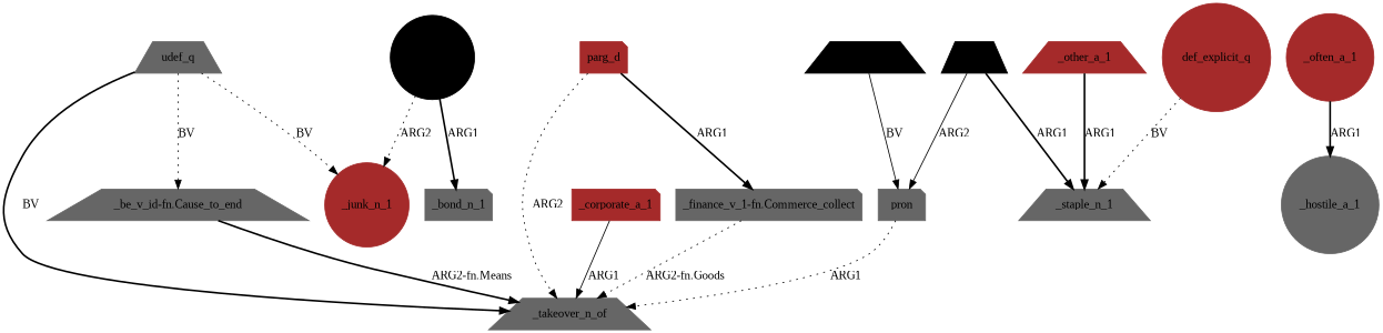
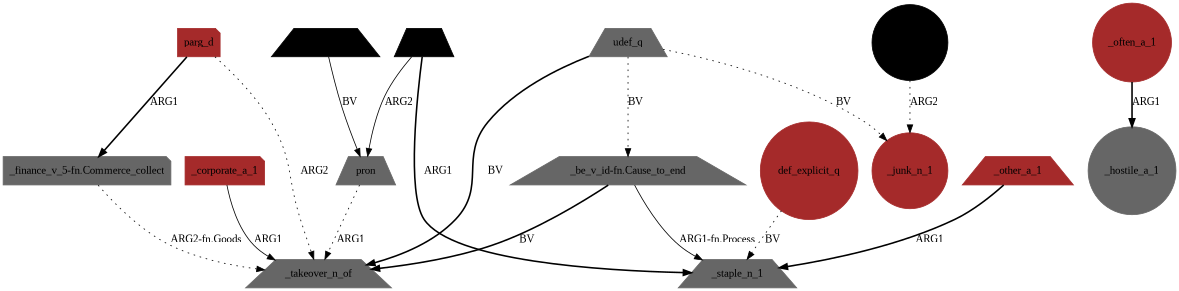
  digraph {
    fontname="Liberation Serif"
    node [color=gray40 fontname="Liberation Serif" shape=trapezium style=filled]
    edge [fontname="Liberation Serif" style=bold]
    udef_q
    _takeover_n_of
    _junk_n_1 [color=brown shape=circle]
    "_be_v_id-fn.Cause_to_end"
-   _bond_n_1 [shape=note]
    parg_d [color=brown shape=note]
-   "_finance_v_1-fn.Commerce_collect" [shape=note]
+   "_finance_v_1-fn.Commerce_collect" [shape=note label="_finance_v_5-fn.Commerce_collect"]
    _other_a_1 [color=brown]
    _staple_n_1
    compound [color=black shape=circle]
    _hostile_a_1 [shape=circle]
    pronoun_q [color=black]
-   pron [shape=note]
+   pron
    poss [color=black]
    def_explicit_q [color=brown shape=circle]
    _corporate_a_1 [color=brown shape=note]
    _often_a_1 [color=brown shape=circle]
    udef_q -> _takeover_n_of [label=BV]
    udef_q -> _junk_n_1 [label=BV style=dotted]
    udef_q -> "_be_v_id-fn.Cause_to_end" [label=BV style=dotted]
-   "_be_v_id-fn.Cause_to_end" -> _takeover_n_of [label="ARG2-fn.Means"]
+   "_be_v_id-fn.Cause_to_end" -> _takeover_n_of [label=BV]
+   "_be_v_id-fn.Cause_to_end" -> _staple_n_1 [label="ARG1-fn.Process" style=solid]
    parg_d -> _takeover_n_of [label=ARG2 style=dotted]
    parg_d -> "_finance_v_1-fn.Commerce_collect" [label=ARG1]
    "_finance_v_1-fn.Commerce_collect" -> _takeover_n_of [label="ARG2-fn.Goods" style=dotted]
    _other_a_1 -> _staple_n_1 [label=ARG1]
    compound -> _junk_n_1 [label=ARG2 style=dotted]
-   compound -> _bond_n_1 [label=ARG1]
    pronoun_q -> pron [label=BV style=solid]
    pron -> _takeover_n_of [label=ARG1 style=dotted]
    poss -> _staple_n_1 [label=ARG1]
    poss -> pron [label=ARG2 style=solid]
    def_explicit_q -> _staple_n_1 [label=BV style=dotted]
    _corporate_a_1 -> _takeover_n_of [label=ARG1 style=solid]
    _often_a_1 -> _hostile_a_1 [label=ARG1]
  }
